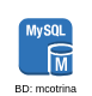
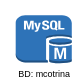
  <mxCell id="0" />
  <mxCell id="1" parent="0" />
- <mxCell id="2" value="BD: mcotrina" style="outlineConnect=0;dashed=0;verticalLabelPosition=bottom;verticalAlign=top;align=center;html=1;shape=mxgraph.aws3.mysql_db_instance;fillColor=#2E73B8;gradientColor=none;" vertex="1" parent="1"><mxGeometry x="20" y="20" width="60" height="64.5" as="geometry" /></mxCell>
+ <mxCell id="2" value="BD: mcotrina" style="outlineConnect=0;dashed=0;verticalLabelPosition=bottom;verticalAlign=top;align=center;html=1;shape=mxgraph.aws3.mysql_db_instance;fillColor=#2E73B8;gradientColor=none;" vertex="1" parent="1"><mxGeometry x="20" y="20" width="75" height="64.5" as="geometry" /></mxCell>
